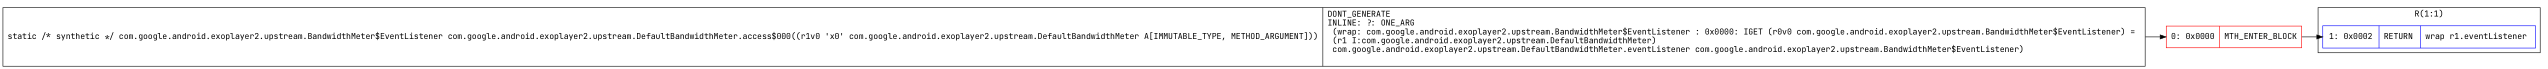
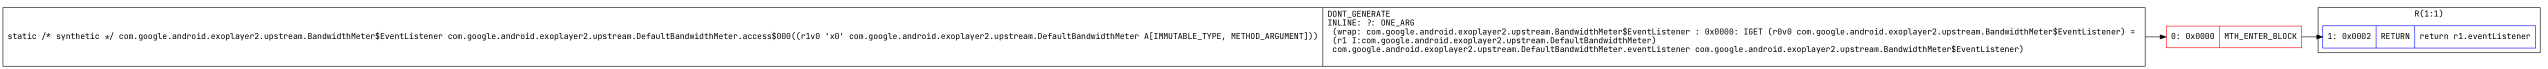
  digraph {
    rankdir=LR
    fontname="JetBrains Mono"
    node [shape=record fontname="JetBrains Mono"]
    edge [fontname="JetBrains Mono"]
-   n1 [color=blue label="{1\:\ 0x0002|RETURN\l|wrap r1.eventListener\l}"]
+   n1 [color=blue label="{1\:\ 0x0002|RETURN\l|return r1.eventListener\l}"]
    n2 [color=red label="{0\:\ 0x0000|MTH_ENTER_BLOCK\l}"]
    n3 [label="{static \/* synthetic *\/ com.google.android.exoplayer2.upstream.BandwidthMeter$EventListener com.google.android.exoplayer2.upstream.DefaultBandwidthMeter.access$000((r1v0 'x0' com.google.android.exoplayer2.upstream.DefaultBandwidthMeter A[IMMUTABLE_TYPE, METHOD_ARGUMENT]))  | DONT_GENERATE\lINLINE: ?: ONE_ARG  \l  (wrap: com.google.android.exoplayer2.upstream.BandwidthMeter$EventListener : 0x0000: IGET  (r0v0 com.google.android.exoplayer2.upstream.BandwidthMeter$EventListener) = \l  (r1 I:com.google.android.exoplayer2.upstream.DefaultBandwidthMeter)\l com.google.android.exoplayer2.upstream.DefaultBandwidthMeter.eventListener com.google.android.exoplayer2.upstream.BandwidthMeter$EventListener)\l\l}"]
    subgraph cluster_1 {
      label="R(1:1)"
      n1
    }
    n2 -> n1
    n3 -> n2
  }
